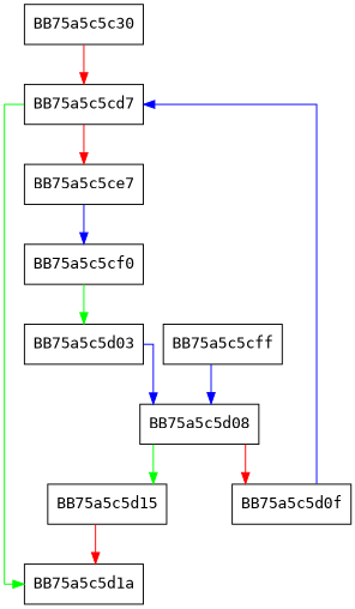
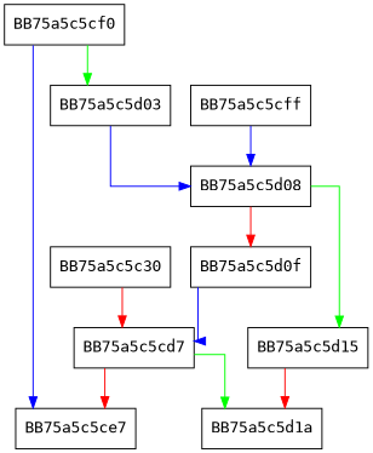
  digraph {
    fontname="DejaVu Sans Mono"
    splines=ortho
    node [fontname="DejaVu Sans Mono" shape=box]
    edge [color=red fontname="DejaVu Sans Mono"]
    BB75a5c5c30
    BB75a5c5cd7
    BB75a5c5d1a
    BB75a5c5ce7
    BB75a5c5cf0
    BB75a5c5d03
    BB75a5c5d08
    BB75a5c5d15
    BB75a5c5d0f
    BB75a5c5cff
    BB75a5c5c30 -> BB75a5c5cd7
    BB75a5c5cd7 -> BB75a5c5d1a [color=green]
    BB75a5c5cd7 -> BB75a5c5ce7
-   BB75a5c5ce7 -> BB75a5c5cf0 [color=blue]
+   BB75a5c5cf0 -> BB75a5c5ce7 [color=blue]
    BB75a5c5cf0 -> BB75a5c5d03 [color=green]
    BB75a5c5d03 -> BB75a5c5d08 [color=blue]
    BB75a5c5d08 -> BB75a5c5d15 [color=green]
    BB75a5c5d08 -> BB75a5c5d0f
    BB75a5c5d15 -> BB75a5c5d1a
    BB75a5c5d0f -> BB75a5c5cd7 [color=blue]
    BB75a5c5cff -> BB75a5c5d08 [color=blue]
  }
